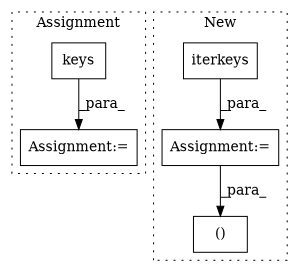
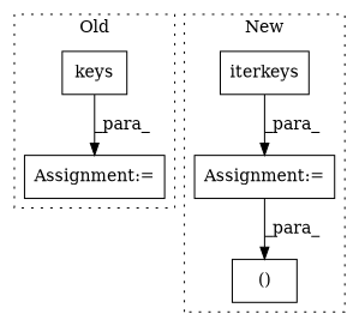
  digraph {
    node [a=32 shape=box]
    n1 [l=6 label=keys s=16500]
    n2 [a=7 l=1 label="Assignment:=" s=16474]
    n3 [l="9,1" label=iterkeys s="16745,16758"]
    n4 [a=7 l=30 label="Assignment:=" s=16738]
    n5 [a=106 l=15 label="()" s=16836]
    subgraph cluster_1 {
-     label=Assignment
+     label=Old
      style=dotted
      n1
      n2
    }
    subgraph cluster_2 {
      label=New
      style=dotted
      n3
      n4
      n5
    }
    n1 -> n2 [label=_para_]
    n3 -> n4 [label=_para_]
    n4 -> n5 [label=_para_]
  }
